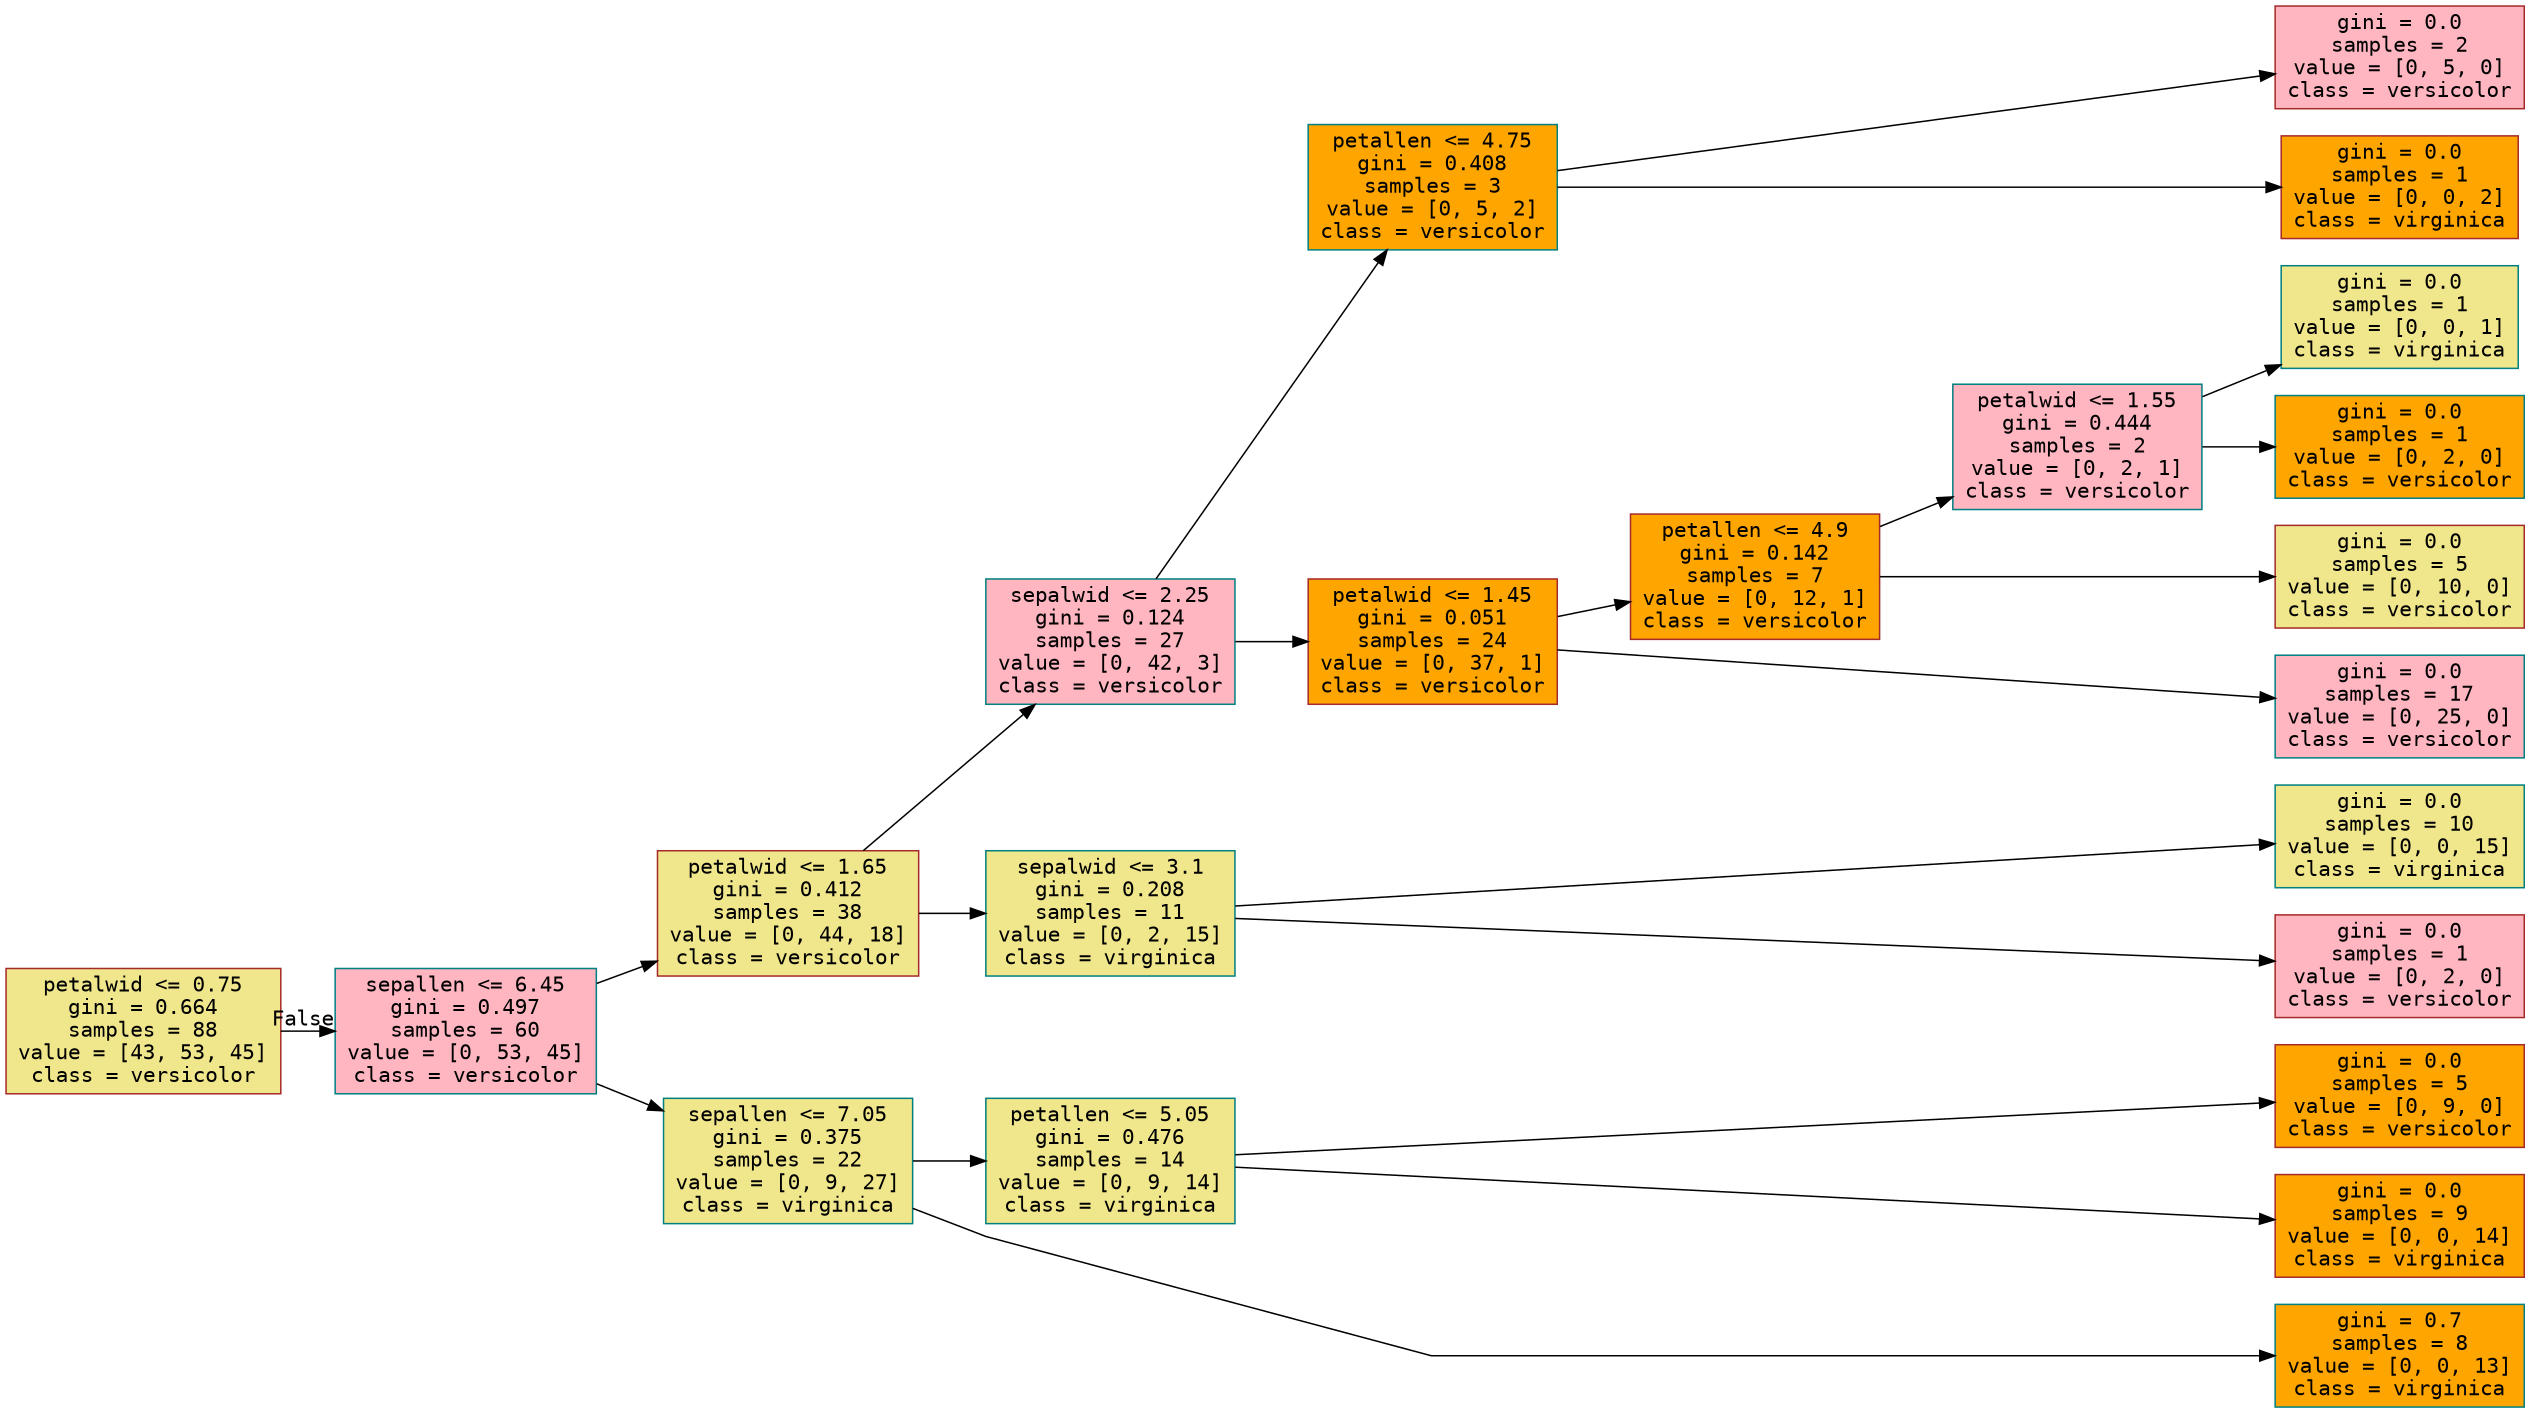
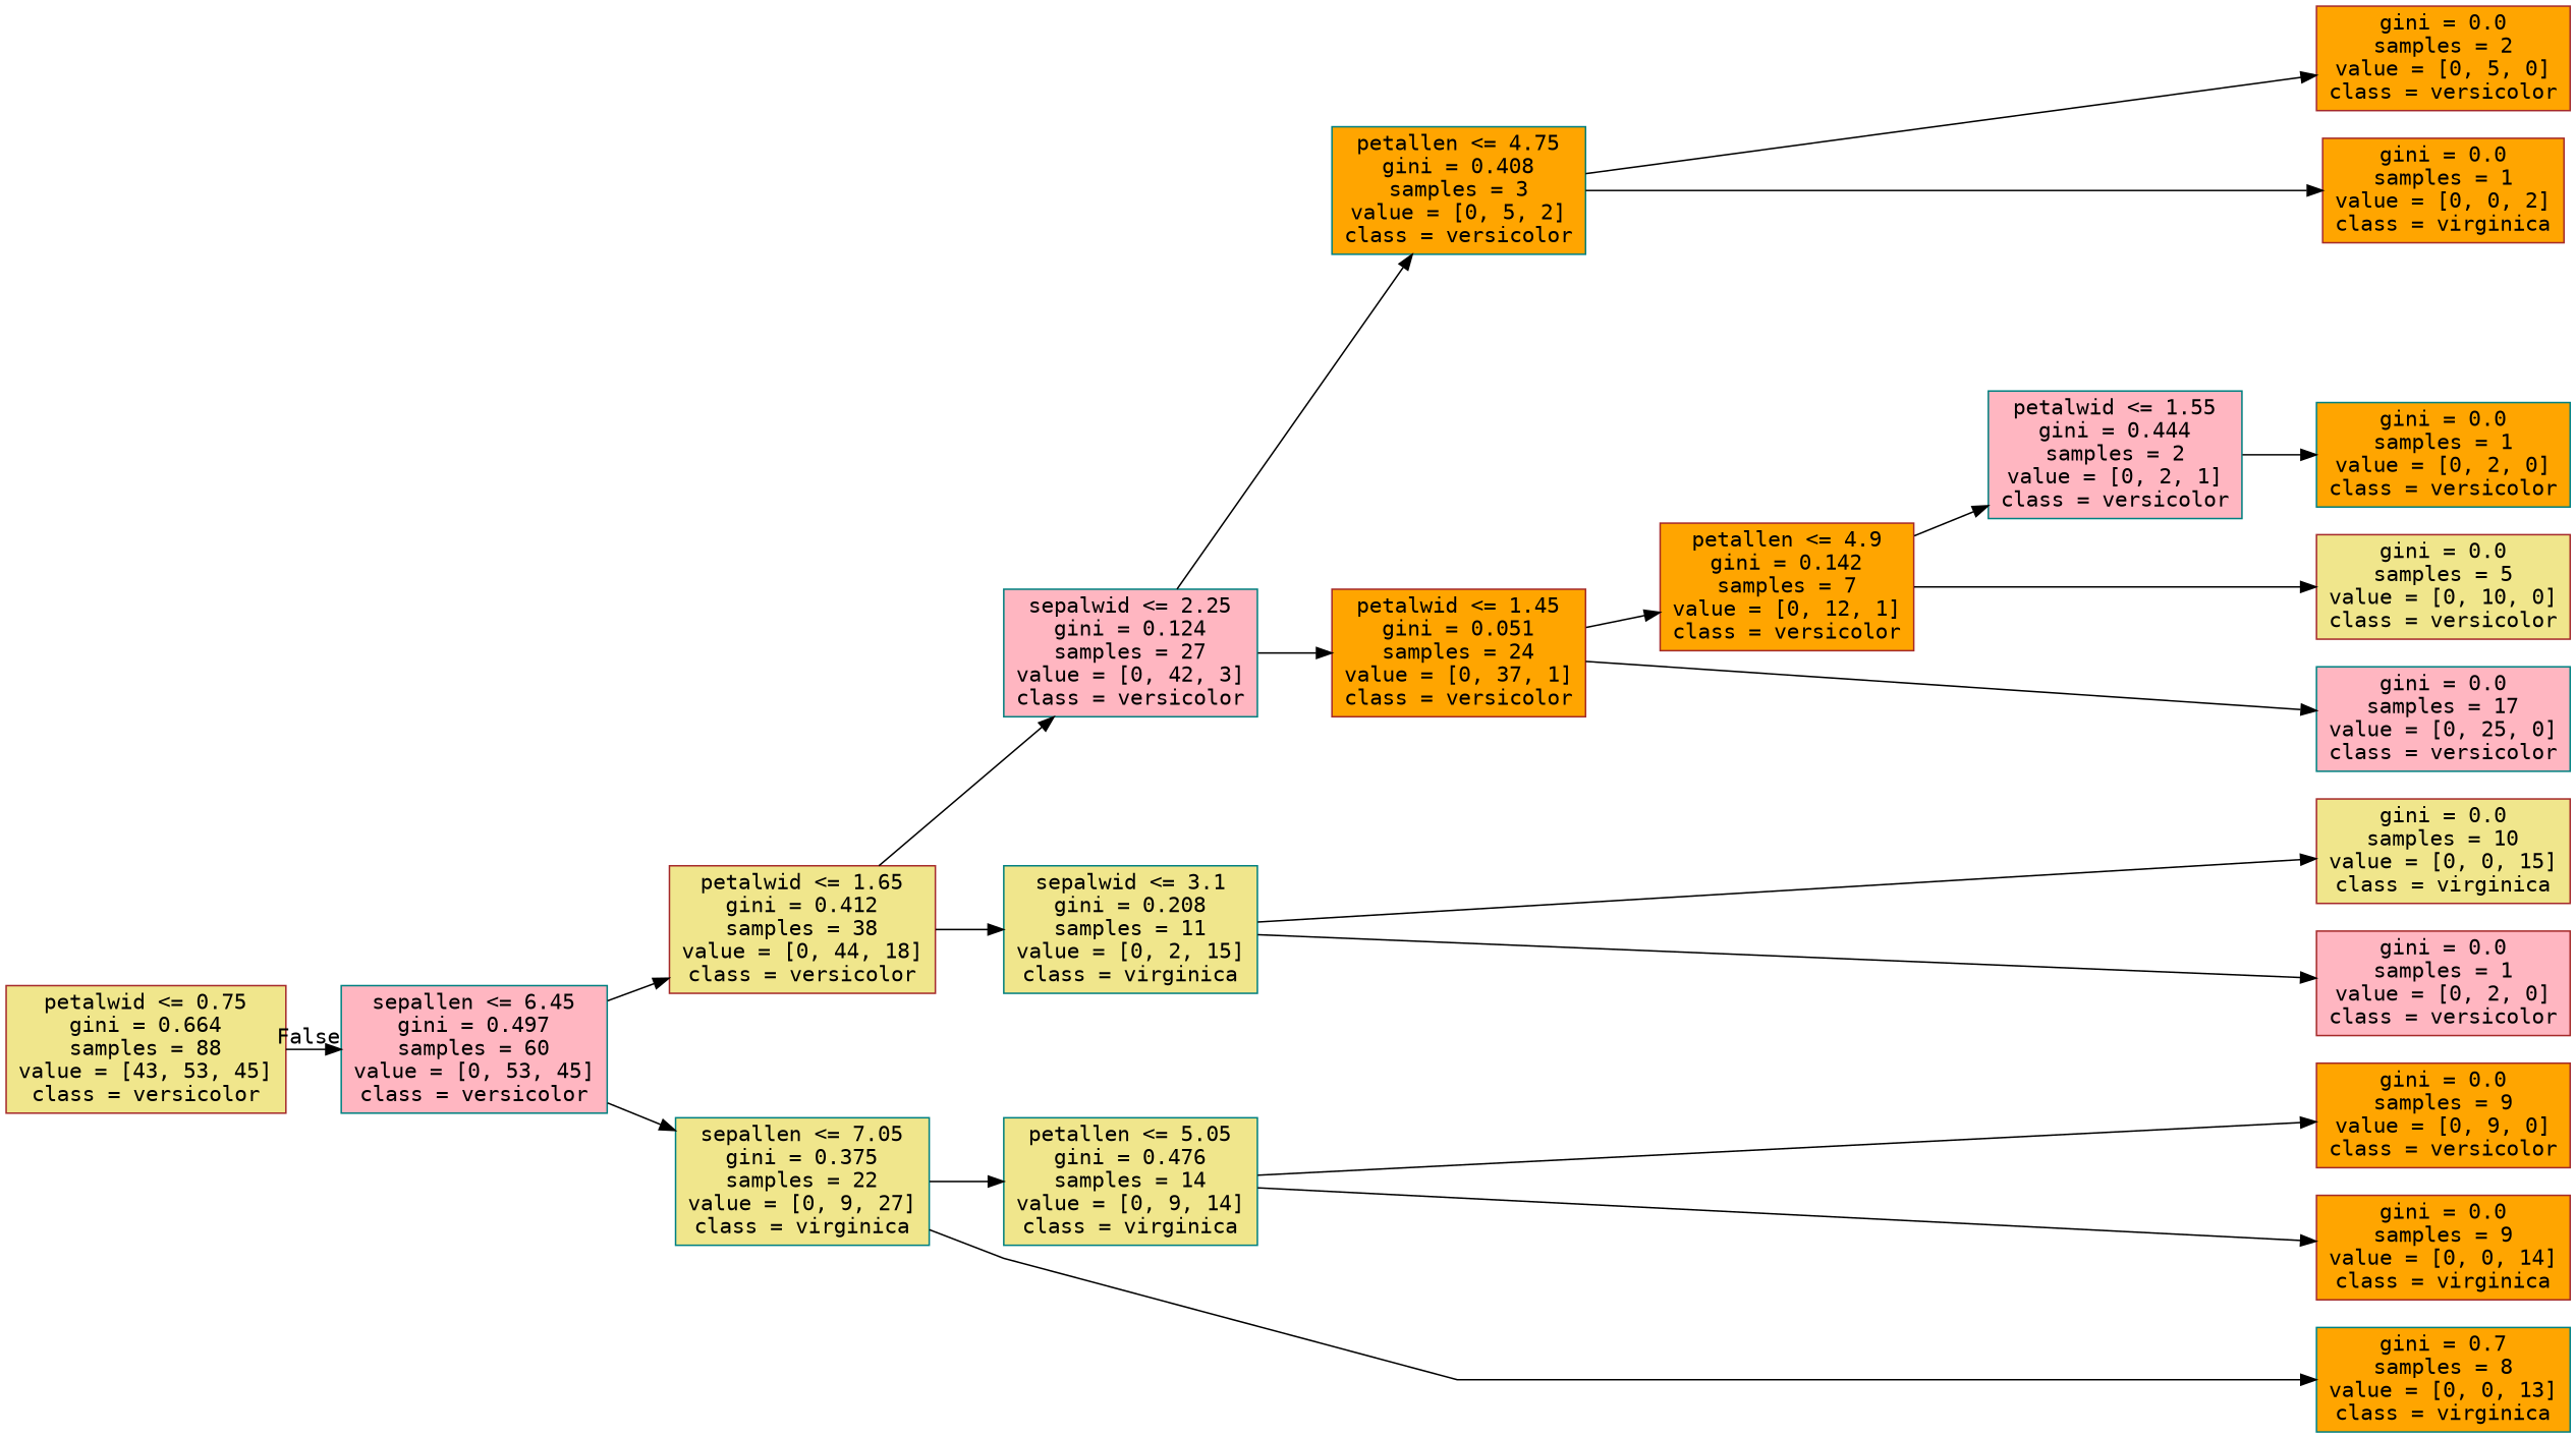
  digraph {
    fontname="DejaVu Sans Mono"
    rankdir=LR
    ranksep=equally
    splines=polyline
    node [color=brown fillcolor=khaki fontname="DejaVu Sans Mono" shape=box style=filled]
    edge [fontname="DejaVu Sans Mono"]
    n1 [label="petalwid <= 0.75\ngini = 0.664\nsamples = 88\nvalue = [43, 53, 45]\nclass = versicolor"]
    n2 [color=teal fillcolor=lightpink label="sepallen <= 6.45\ngini = 0.497\nsamples = 60\nvalue = [0, 53, 45]\nclass = versicolor"]
    n3 [label="petalwid <= 1.65\ngini = 0.412\nsamples = 38\nvalue = [0, 44, 18]\nclass = versicolor"]
    n4 [color=teal label="sepallen <= 7.05\ngini = 0.375\nsamples = 22\nvalue = [0, 9, 27]\nclass = virginica"]
    n5 [color=teal fillcolor=lightpink label="sepalwid <= 2.25\ngini = 0.124\nsamples = 27\nvalue = [0, 42, 3]\nclass = versicolor"]
    n6 [color=teal label="sepalwid <= 3.1\ngini = 0.208\nsamples = 11\nvalue = [0, 2, 15]\nclass = virginica"]
    n7 [color=teal label="petallen <= 5.05\ngini = 0.476\nsamples = 14\nvalue = [0, 9, 14]\nclass = virginica"]
    n8 [color=teal fillcolor=orange label="petallen <= 4.75\ngini = 0.408\nsamples = 3\nvalue = [0, 5, 2]\nclass = versicolor"]
    n9 [fillcolor=orange label="petalwid <= 1.45\ngini = 0.051\nsamples = 24\nvalue = [0, 37, 1]\nclass = versicolor"]
    n10 [fillcolor=orange label="petallen <= 4.9\ngini = 0.142\nsamples = 7\nvalue = [0, 12, 1]\nclass = versicolor"]
    n11 [color=teal fillcolor=lightpink label="petalwid <= 1.55\ngini = 0.444\nsamples = 2\nvalue = [0, 2, 1]\nclass = versicolor"]
-   n12 [fillcolor=lightpink label="gini = 0.0\nsamples = 2\nvalue = [0, 5, 0]\nclass = versicolor"]
+   n12 [fillcolor=orange label="gini = 0.0\nsamples = 2\nvalue = [0, 5, 0]\nclass = versicolor"]
    n13 [fillcolor=orange label="gini = 0.0\nsamples = 1\nvalue = [0, 0, 2]\nclass = virginica"]
    n14 [color=teal fillcolor=lightpink label="gini = 0.0\nsamples = 17\nvalue = [0, 25, 0]\nclass = versicolor"]
    n15 [label="gini = 0.0\nsamples = 5\nvalue = [0, 10, 0]\nclass = versicolor"]
-   n16 [color=teal label="gini = 0.0\nsamples = 1\nvalue = [0, 0, 1]\nclass = virginica"]
    n17 [color=teal fillcolor=orange label="gini = 0.0\nsamples = 1\nvalue = [0, 2, 0]\nclass = versicolor"]
-   n18 [color=teal label="gini = 0.0\nsamples = 10\nvalue = [0, 0, 15]\nclass = virginica"]
+   n18 [label="gini = 0.0\nsamples = 10\nvalue = [0, 0, 15]\nclass = virginica"]
    n19 [fillcolor=lightpink label="gini = 0.0\nsamples = 1\nvalue = [0, 2, 0]\nclass = versicolor"]
-   n20 [fillcolor=orange label="gini = 0.0\nsamples = 5\nvalue = [0, 9, 0]\nclass = versicolor"]
+   n20 [fillcolor=orange label="gini = 0.0\nsamples = 9\nvalue = [0, 9, 0]\nclass = versicolor"]
    n21 [fillcolor=orange label="gini = 0.0\nsamples = 9\nvalue = [0, 0, 14]\nclass = virginica"]
    n22 [color=teal fillcolor=orange label="gini = 0.7\nsamples = 8\nvalue = [0, 0, 13]\nclass = virginica"]
    subgraph sub_1 {
      rank=same
      n1
    }
    subgraph sub_2 {
      rank=same
      n2
    }
    subgraph sub_3 {
      rank=same
      n3
      n4
    }
    subgraph sub_4 {
      rank=same
      n5
      n6
      n7
    }
    subgraph sub_5 {
      rank=same
      n8
      n9
    }
    subgraph sub_6 {
      rank=same
      n10
    }
    subgraph sub_7 {
      rank=same
      n11
    }
    subgraph sub_8 {
      rank=same
      n12
      n13
      n14
      n15
-     n16
      n17
      n18
      n19
      n20
      n21
      n22
    }
    n1 -> n2 [headlabel=False labelangle=-45 labeldistance=2.5]
    n2 -> n3
    n2 -> n4
    n3 -> n5
    n3 -> n6
    n4 -> n7
    n4 -> n22
    n5 -> n8
    n5 -> n9
    n6 -> n18
    n6 -> n19
    n7 -> n20
    n7 -> n21
    n8 -> n12
    n8 -> n13
    n9 -> n10
    n9 -> n14
    n10 -> n11
    n10 -> n15
-   n11 -> n16
    n11 -> n17
  }
